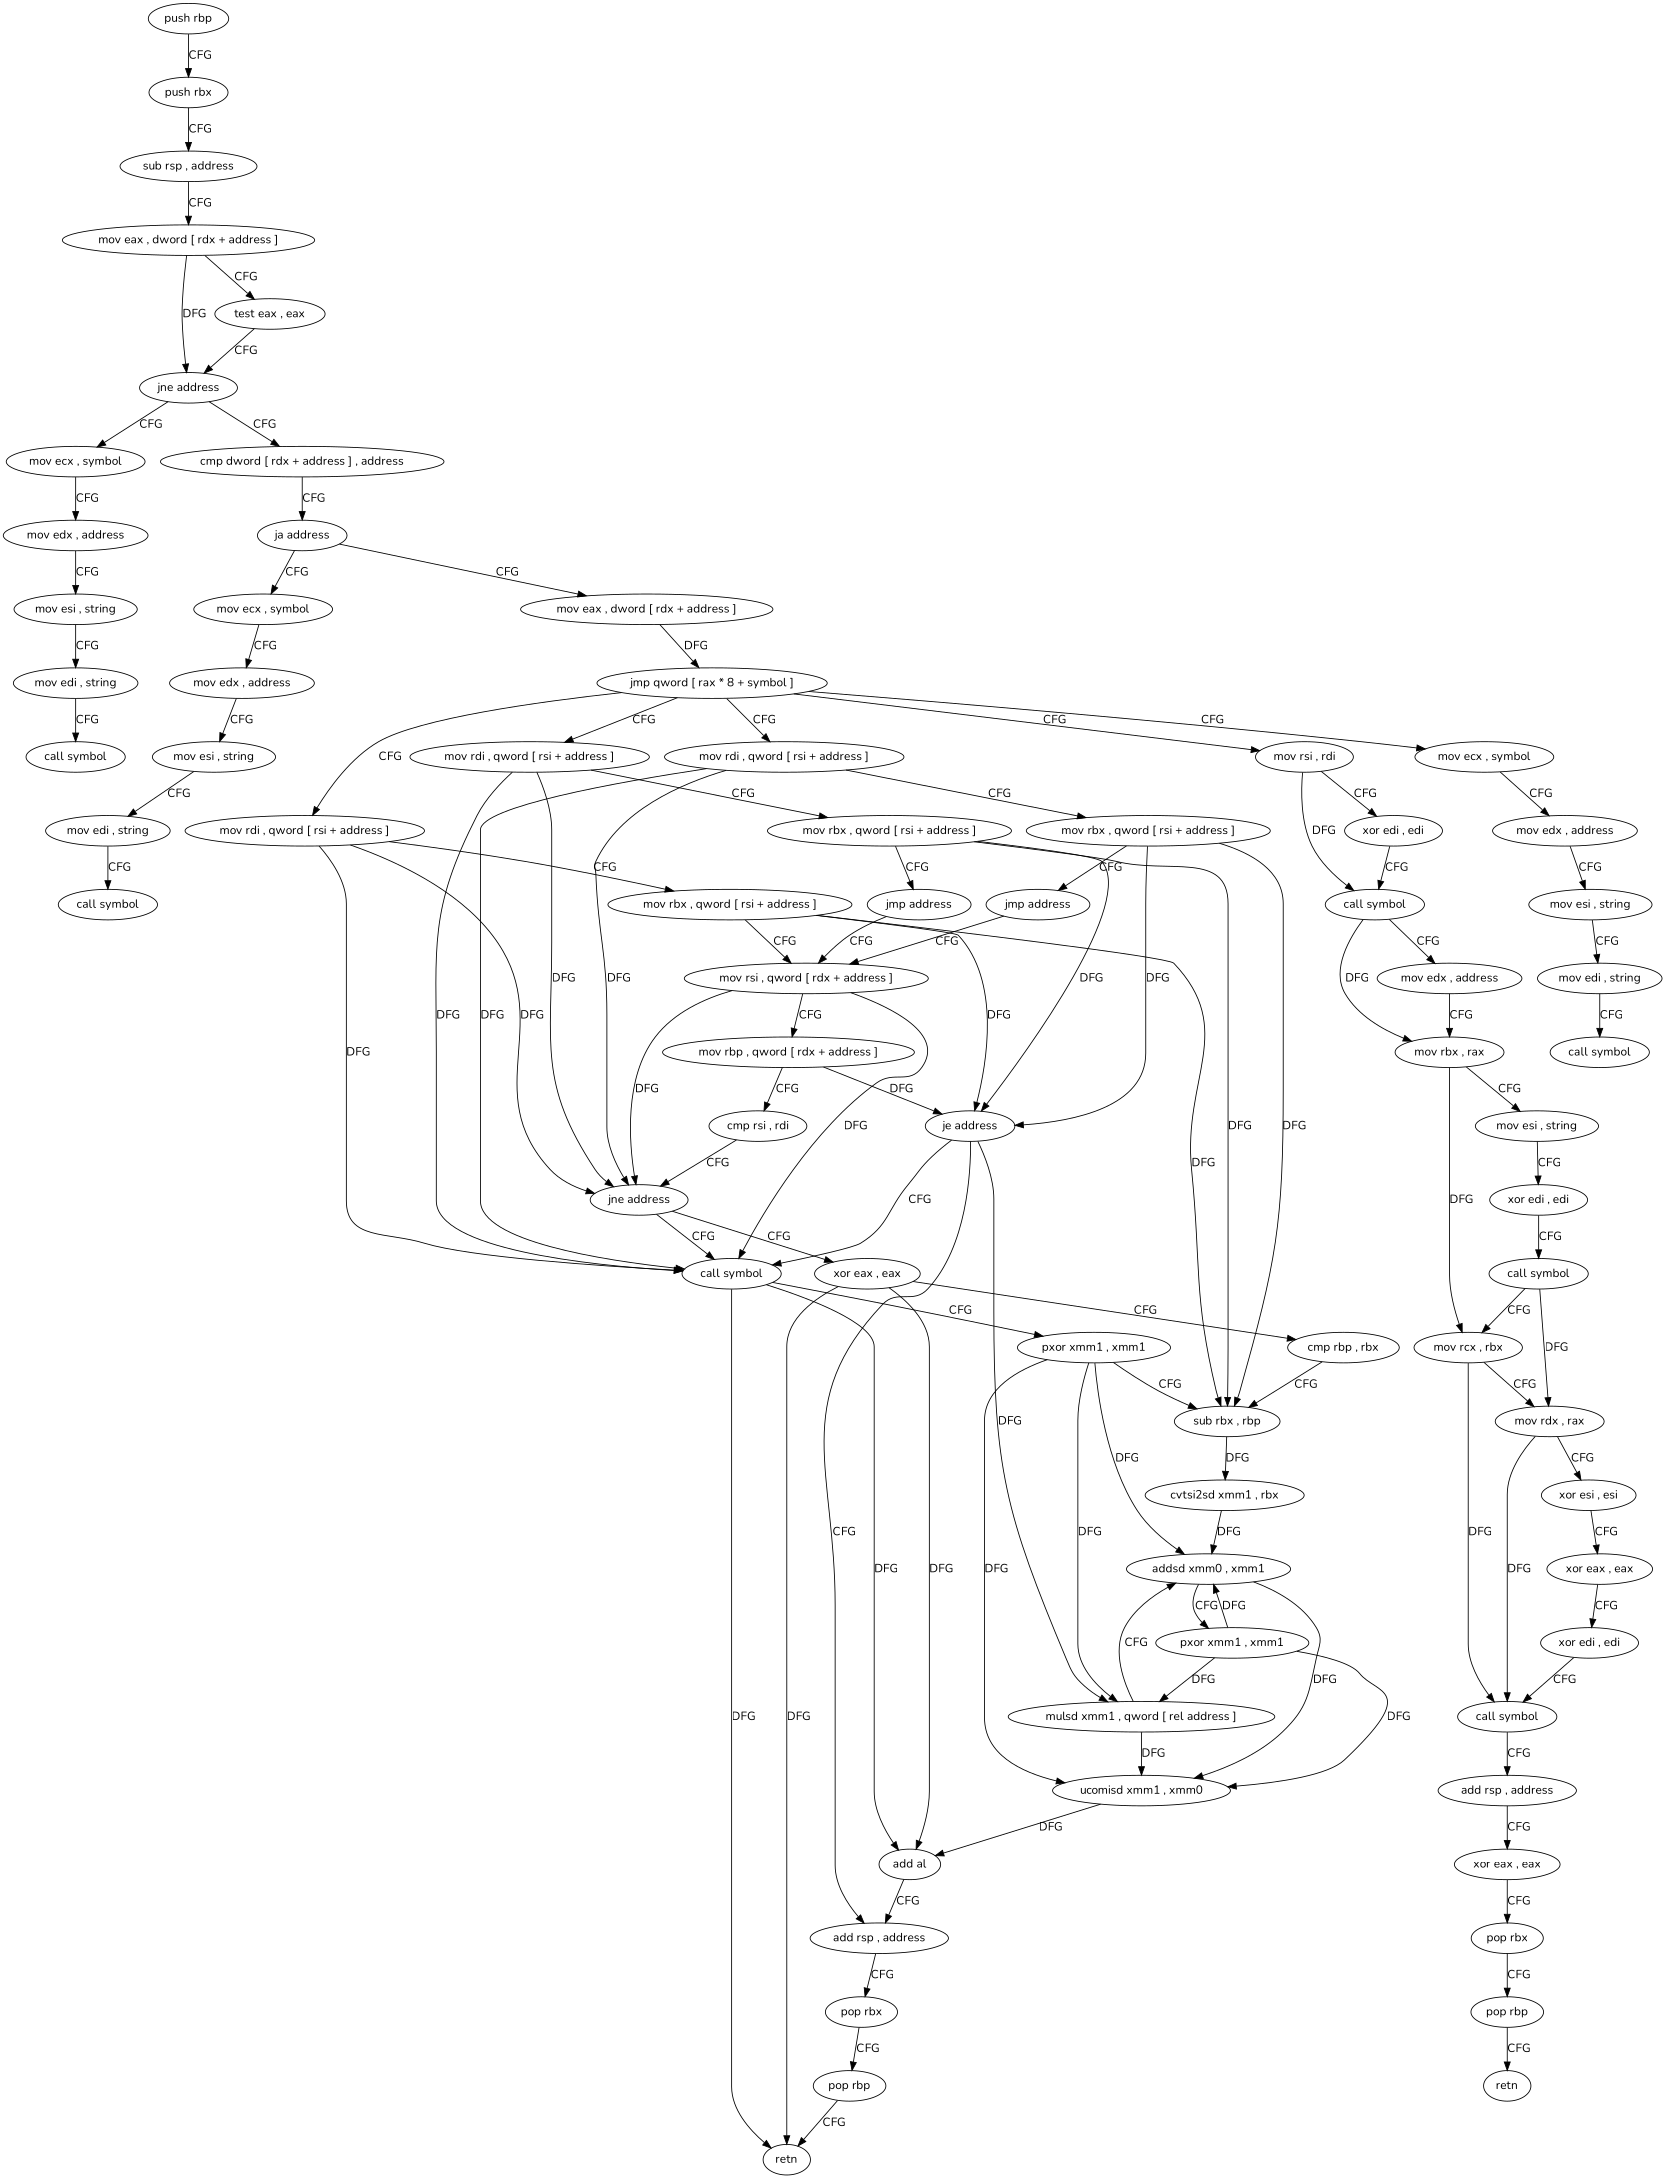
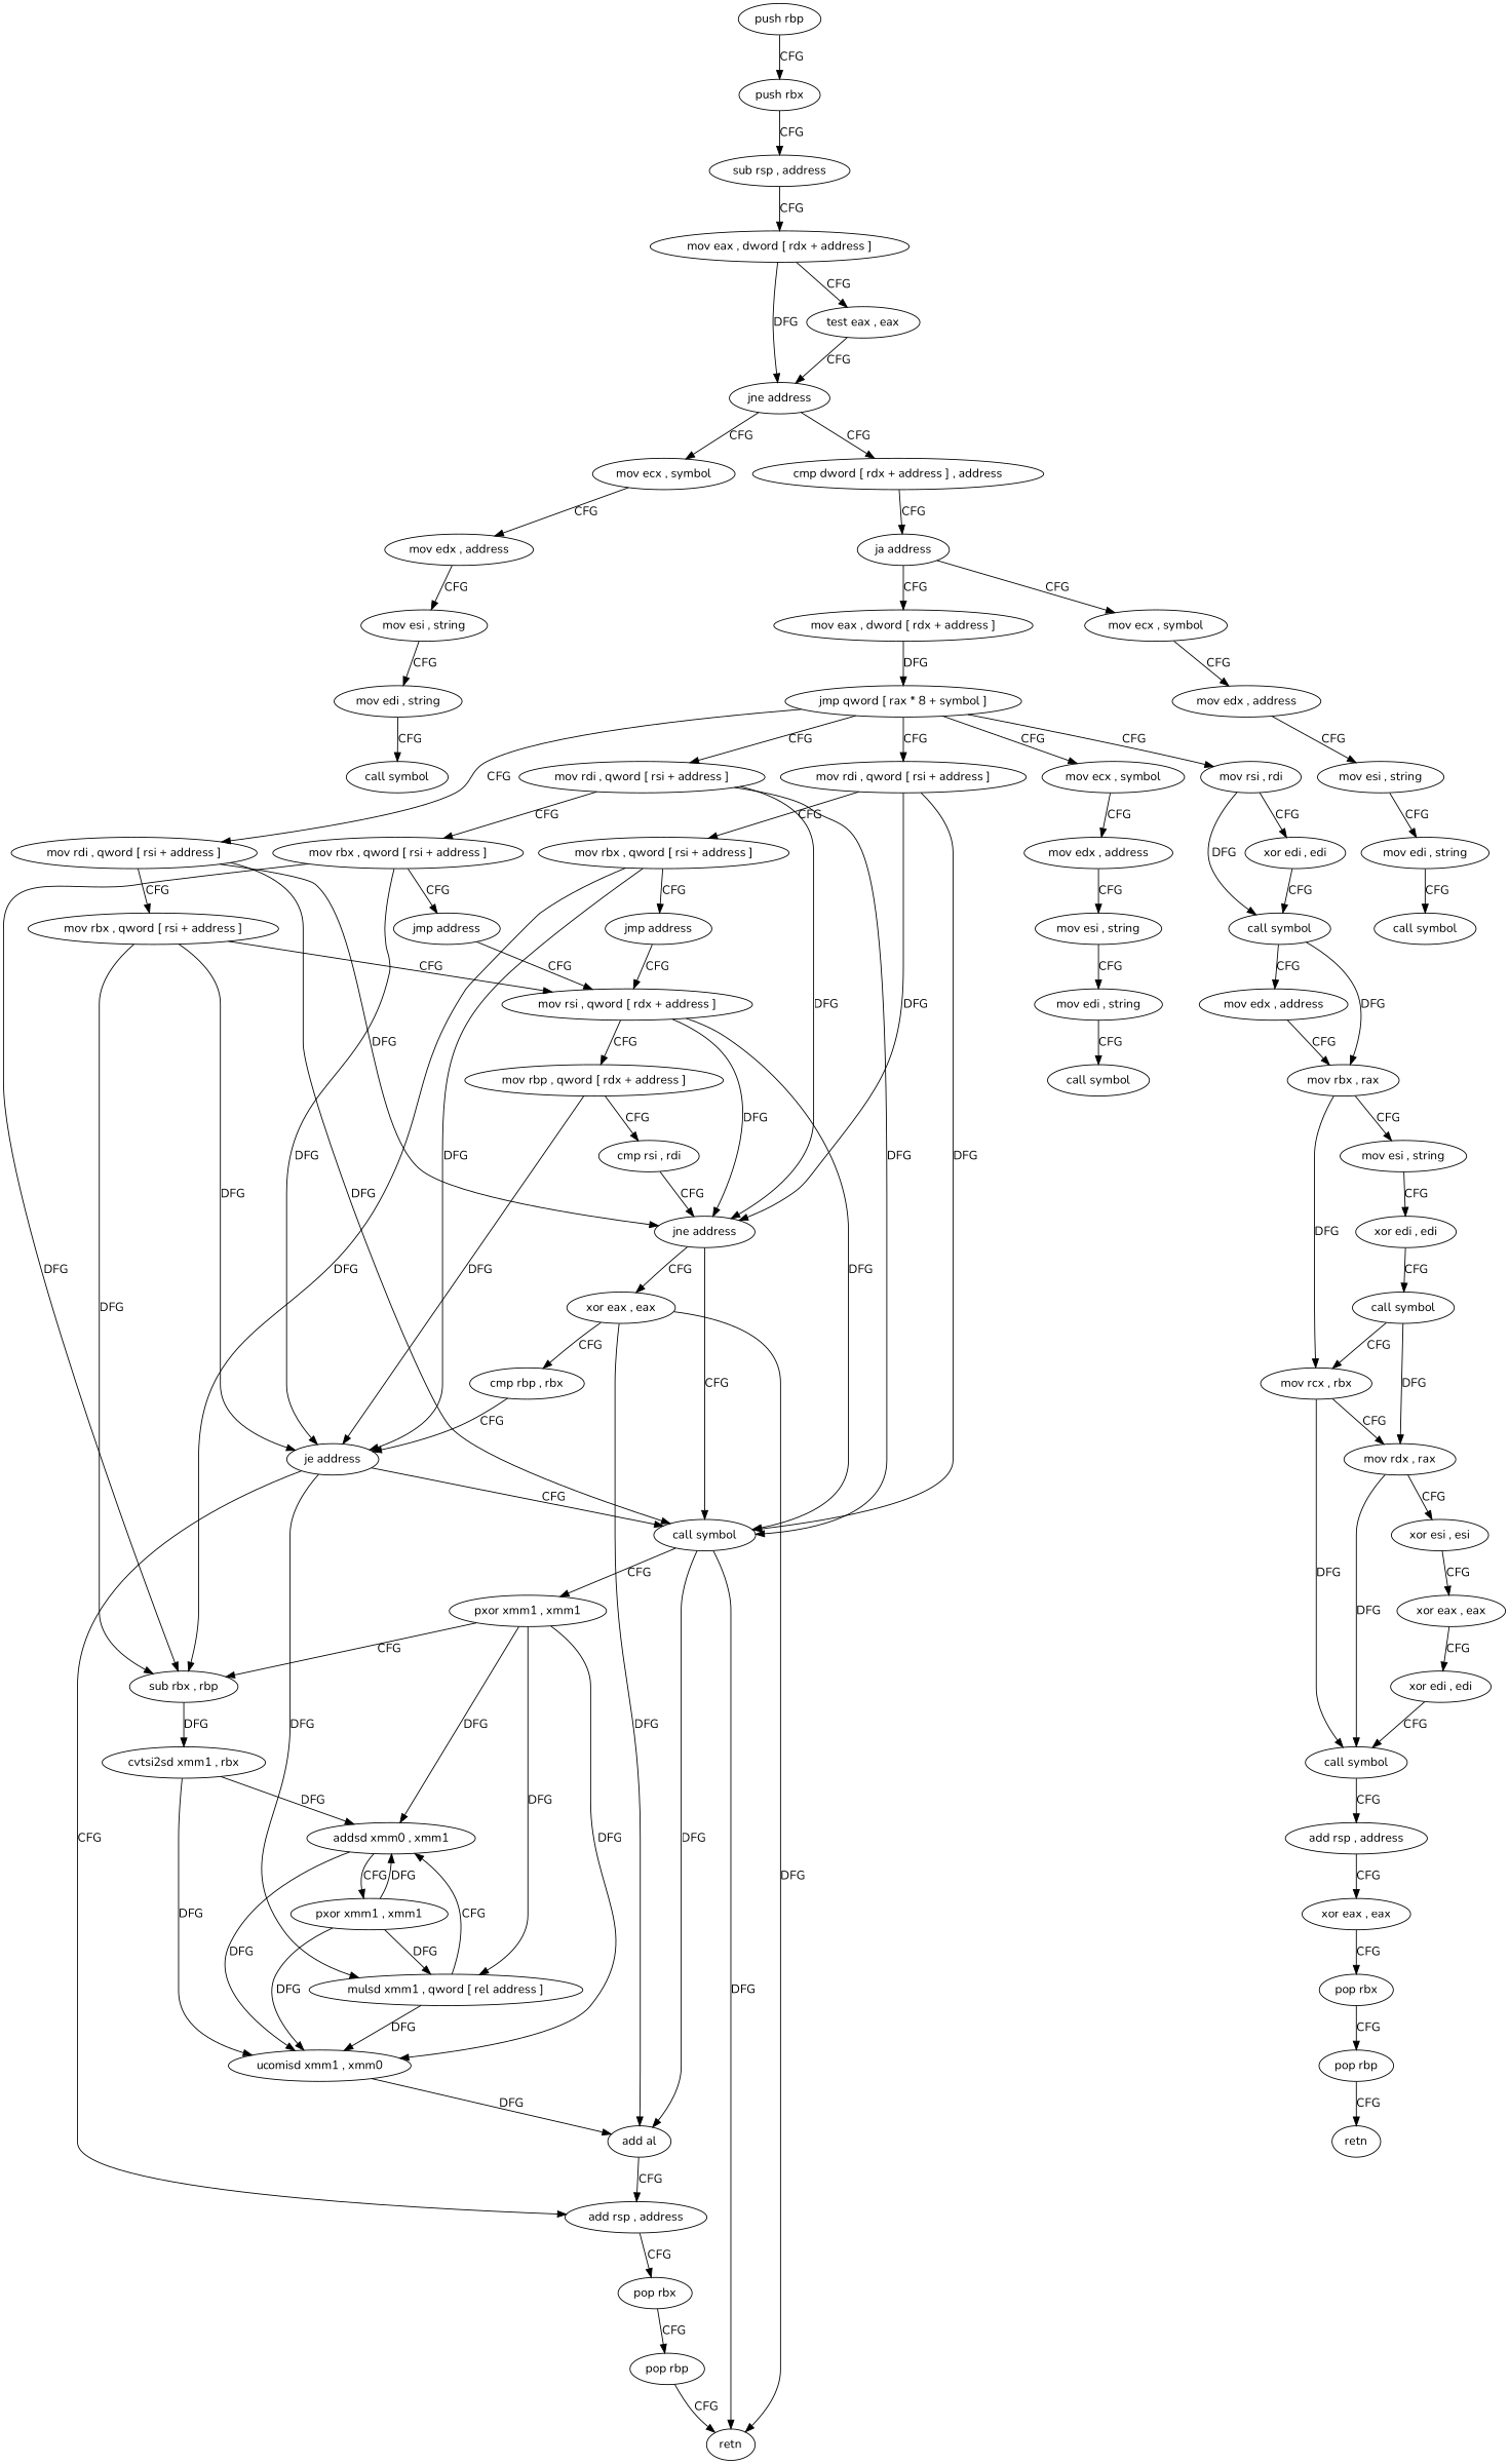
  digraph {
    fontname=Nunito
    node [fontname=Nunito]
    edge [fontname=Nunito]
    n1 [label="push rbp"]
    n2 [label="push rbx"]
    n3 [label="sub rsp , address"]
    n4 [label="mov eax , dword [ rdx + address ]"]
    n5 [label="test eax , eax"]
    n6 [label="jne address"]
    n7 [label="mov ecx , symbol"]
    n8 [label="cmp dword [ rdx + address ] , address"]
    n9 [label="mov edx , address"]
    n10 [label="ja address"]
    n11 [label="mov esi , string"]
    n12 [label="mov ecx , symbol"]
    n13 [label="mov eax , dword [ rdx + address ]"]
    n14 [label="mov edi , string"]
    n15 [label="call symbol"]
    n16 [label="mov edx , address"]
    n17 [label="jmp qword [ rax * 8 + symbol ]"]
    n18 [label="mov esi , string"]
    n19 [label="mov rdi , qword [ rsi + address ]"]
    n20 [label="mov rdi , qword [ rsi + address ]"]
    n21 [label="mov rsi , rdi"]
    n22 [label="mov rdi , qword [ rsi + address ]"]
    n23 [label="mov ecx , symbol"]
    n24 [label="mov edi , string"]
    n25 [label="call symbol"]
    n26 [label="mov rbx , qword [ rsi + address ]"]
    n27 [label="call symbol"]
    n28 [label="jne address"]
    n29 [label="mov rbx , qword [ rsi + address ]"]
    n30 [label="xor edi , edi"]
    n31 [label="call symbol"]
    n32 [label="mov rbx , qword [ rsi + address ]"]
    n33 [label="mov edx , address"]
    n34 [label="mov rsi , qword [ rdx + address ]"]
    n35 [label="sub rbx , rbp"]
    n36 [label="je address"]
    n37 [label="pxor xmm1 , xmm1"]
    n38 [label="add al"]
    n39 [label=retn]
    n40 [label="xor eax , eax"]
    n41 [label="jmp address"]
    n42 [label="mov edx , address"]
    n43 [label="mov rbx , rax"]
    n44 [label="jmp address"]
    n45 [label="mov esi , string"]
    n46 [label="mov rbp , qword [ rdx + address ]"]
    n47 [label="cvtsi2sd xmm1 , rbx"]
    n48 [label="mulsd xmm1 , qword [ rel address ]"]
    n49 [label="add rsp , address"]
    n50 [label="cmp rsi , rdi"]
    n51 [label="mov esi , string"]
    n52 [label="mov rcx , rbx"]
    n53 [label="xor edi , edi"]
    n54 [label="mov rdx , rax"]
    n55 [label="call symbol"]
    n56 [label="call symbol"]
    n57 [label="xor esi , esi"]
    n58 [label="add rsp , address"]
    n59 [label="xor eax , eax"]
    n60 [label="xor edi , edi"]
    n61 [label="xor eax , eax"]
    n62 [label="pop rbx"]
    n63 [label="pop rbp"]
    n64 [label=retn]
    n65 [label="mov edi , string"]
    n66 [label="call symbol"]
    n67 [label="addsd xmm0 , xmm1"]
    n68 [label="ucomisd xmm1 , xmm0"]
    n69 [label="pxor xmm1 , xmm1"]
    n70 [label="pop rbx"]
    n71 [label="pop rbp"]
    n72 [label="cmp rbp , rbx"]
    n1 -> n2 [label=CFG]
    n2 -> n3 [label=CFG]
    n3 -> n4 [label=CFG]
    n4 -> n5 [label=CFG]
    n4 -> n6 [label=DFG]
    n5 -> n6 [label=CFG]
    n6 -> n7 [label=CFG]
    n6 -> n8 [label=CFG]
    n7 -> n9 [label=CFG]
    n8 -> n10 [label=CFG]
    n9 -> n11 [label=CFG]
    n10 -> n12 [label=CFG]
    n10 -> n13 [label=CFG]
    n11 -> n14 [label=CFG]
    n12 -> n16 [label=CFG]
    n13 -> n17 [label=DFG]
    n14 -> n15 [label=CFG]
    n16 -> n18 [label=CFG]
    n17 -> n19 [label=CFG]
    n17 -> n20 [label=CFG]
    n17 -> n21 [label=CFG]
    n17 -> n22 [label=CFG]
    n17 -> n23 [label=CFG]
    n18 -> n24 [label=CFG]
    n19 -> n26 [label=CFG]
    n19 -> n27 [label=DFG]
    n19 -> n28 [label=DFG]
    n20 -> n27 [label=DFG]
    n20 -> n28 [label=DFG]
    n20 -> n29 [label=CFG]
    n21 -> n30 [label=CFG]
    n21 -> n31 [label=DFG]
    n22 -> n27 [label=DFG]
    n22 -> n28 [label=DFG]
    n22 -> n32 [label=CFG]
    n23 -> n33 [label=CFG]
    n24 -> n25 [label=CFG]
    n26 -> n34 [label=CFG]
    n26 -> n35 [label=DFG]
    n26 -> n36 [label=DFG]
    n27 -> n37 [label=CFG]
    n27 -> n38 [label=DFG]
    n27 -> n39 [label=DFG]
    n28 -> n27 [label=CFG]
    n28 -> n40 [label=CFG]
    n29 -> n35 [label=DFG]
    n29 -> n36 [label=DFG]
    n29 -> n41 [label=CFG]
    n30 -> n31 [label=CFG]
    n31 -> n42 [label=CFG]
    n31 -> n43 [label=DFG]
    n32 -> n35 [label=DFG]
    n32 -> n36 [label=DFG]
    n32 -> n44 [label=CFG]
    n33 -> n45 [label=CFG]
    n34 -> n27 [label=DFG]
    n34 -> n28 [label=DFG]
    n34 -> n46 [label=CFG]
    n35 -> n47 [label=DFG]
    n36 -> n27 [label=CFG]
    n36 -> n48 [label=DFG]
    n36 -> n49 [label=CFG]
    n37 -> n35 [label=CFG]
    n37 -> n48 [label=DFG]
    n37 -> n67 [label=DFG]
    n37 -> n68 [label=DFG]
    n38 -> n49 [label=CFG]
    n40 -> n38 [label=DFG]
    n40 -> n39 [label=DFG]
    n40 -> n72 [label=CFG]
    n41 -> n34 [label=CFG]
    n42 -> n43 [label=CFG]
    n43 -> n51 [label=CFG]
    n43 -> n52 [label=DFG]
    n44 -> n34 [label=CFG]
    n45 -> n65 [label=CFG]
    n46 -> n36 [label=DFG]
    n46 -> n50 [label=CFG]
    n47 -> n67 [label=DFG]
+   n47 -> n68 [label=DFG]
    n48 -> n67 [label=CFG]
    n48 -> n68 [label=DFG]
    n49 -> n70 [label=CFG]
    n50 -> n28 [label=CFG]
    n51 -> n53 [label=CFG]
    n52 -> n54 [label=CFG]
    n52 -> n55 [label=DFG]
    n53 -> n56 [label=CFG]
    n54 -> n55 [label=DFG]
    n54 -> n57 [label=CFG]
    n55 -> n58 [label=CFG]
    n56 -> n52 [label=CFG]
    n56 -> n54 [label=DFG]
    n57 -> n59 [label=CFG]
    n58 -> n61 [label=CFG]
    n59 -> n60 [label=CFG]
    n60 -> n55 [label=CFG]
    n61 -> n62 [label=CFG]
    n62 -> n63 [label=CFG]
    n63 -> n64 [label=CFG]
    n65 -> n66 [label=CFG]
    n67 -> n68 [label=DFG]
    n67 -> n69 [label=CFG]
    n68 -> n38 [label=DFG]
    n69 -> n48 [label=DFG]
    n69 -> n67 [label=DFG]
    n69 -> n68 [label=DFG]
    n70 -> n71 [label=CFG]
    n71 -> n39 [label=CFG]
-   n72 -> n35 [label=CFG]
+   n72 -> n36 [label=CFG]
  }
